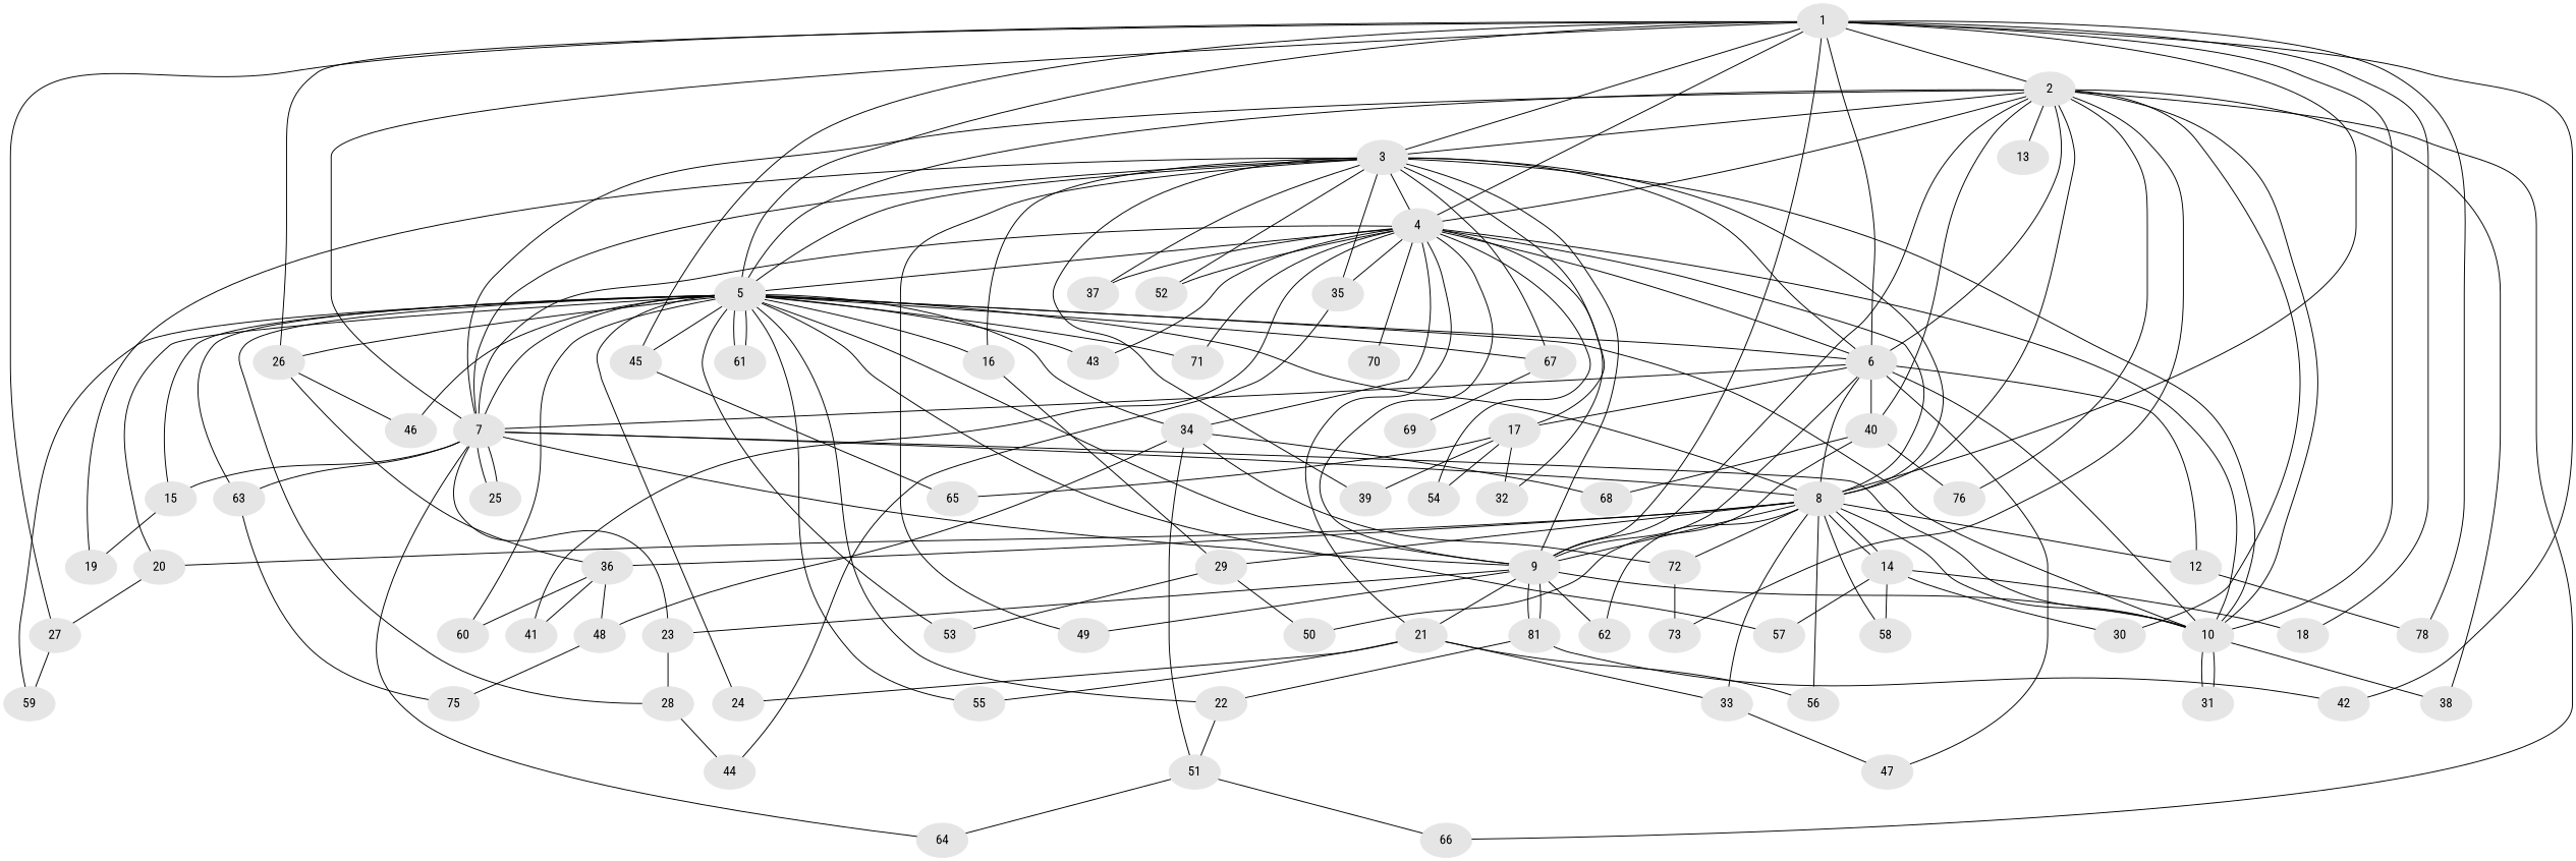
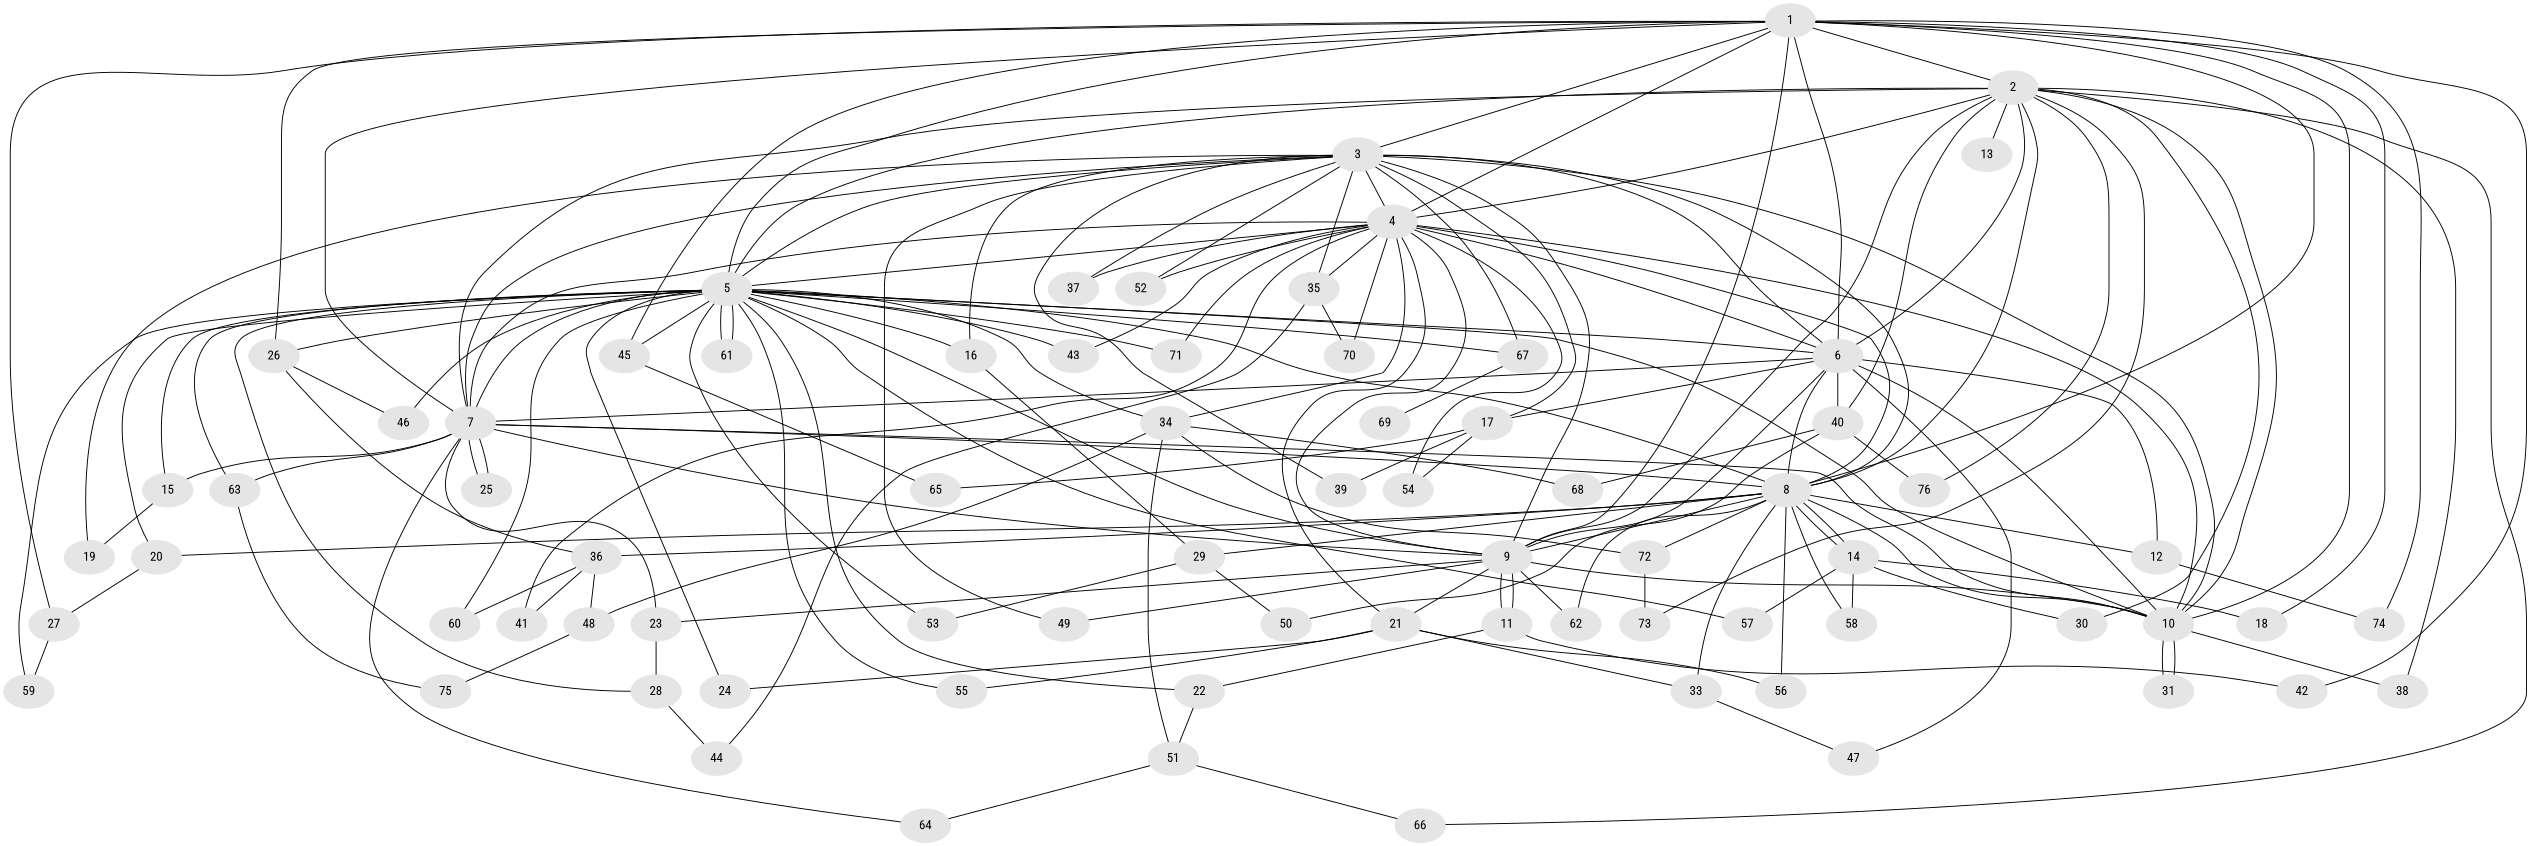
  graph {
    fontname="Roboto Condensed"
    node [color=gray90 fontname="Roboto Condensed" style=filled]
    edge [fontname="Roboto Condensed"]
    1
    2
    3
    4
    5
    6
    7
    8
    9
    10
    18
    26
    27
    42
    45
-   74 [label=78]
+   74
    13
    30
    38
    40
    66
    73
    76
    16
    17
    19
    35
    37
    39
    49
    52
    67
    21
-   32
    34
    41
    43
    54
    70
    71
    15
    20
    22
    24
    28
    46
    53
    55
    57
    59
    60
    61
    63
    12
    47
    23
    25
    64
    14
    29
    33
    36
    56
    58
    62
    72
-   11 [label=81]
+   11
    31
    65
    50
    68
    44
    69
    51
    48
    75
    1 -- 2
    1 -- 3
    1 -- 4
    1 -- 5
    1 -- 6
    1 -- 7
    1 -- 8
    1 -- 9
    1 -- 10
    1 -- 18
    1 -- 26
    1 -- 27
    1 -- 42
    1 -- 45
    1 -- 74
-   2 -- 3
    2 -- 4
    2 -- 5
    2 -- 6
    2 -- 7
    2 -- 8
    2 -- 9
    2 -- 10
    2 -- 13
    2 -- 30
    2 -- 38
    2 -- 40
    2 -- 66
    2 -- 73
    2 -- 76
    3 -- 4
    3 -- 5
    3 -- 6
    3 -- 7
    3 -- 8
    3 -- 9
    3 -- 10
    3 -- 16
    3 -- 17
    3 -- 19
    3 -- 35
    3 -- 37
    3 -- 39
    3 -- 49
    3 -- 52
    3 -- 67
    4 -- 5
    4 -- 6
    4 -- 7
    4 -- 8
    4 -- 9
    4 -- 10
    4 -- 35
    4 -- 37
    4 -- 52
    4 -- 21
-   4 -- 32
    4 -- 34
    4 -- 41
    4 -- 43
    4 -- 54
    4 -- 70
    4 -- 71
    5 -- 6
    5 -- 7
    5 -- 8
    5 -- 9
    5 -- 10
    5 -- 26
    5 -- 45
    5 -- 16
    5 -- 67
    5 -- 34
    5 -- 43
    5 -- 71
    5 -- 15
    5 -- 20
    5 -- 22
    5 -- 24
    5 -- 28
    5 -- 46
    5 -- 53
    5 -- 55
    5 -- 57
    5 -- 59
    5 -- 60
    5 -- 61
    5 -- 61
    5 -- 63
    6 -- 7
    6 -- 8
    6 -- 9
    6 -- 10
    6 -- 40
    6 -- 17
    6 -- 12
    6 -- 47
    7 -- 8
    7 -- 9
    7 -- 10
    7 -- 15
    7 -- 63
    7 -- 23
    7 -- 25
    7 -- 25
    7 -- 64
    8 -- 9
    8 -- 10
    8 -- 20
    8 -- 12
    8 -- 14
    8 -- 14
    8 -- 29
    8 -- 33
    8 -- 36
    8 -- 56
    8 -- 58
    8 -- 62
    8 -- 72
    9 -- 10
    9 -- 49
    9 -- 21
    9 -- 23
    9 -- 62
    9 -- 11
    9 -- 11
    10 -- 38
    10 -- 31
    10 -- 31
    26 -- 46
    26 -- 36
    27 -- 59
    45 -- 65
    40 -- 76
    40 -- 50
    40 -- 68
    16 -- 29
    17 -- 39
-   17 -- 32
    17 -- 54
    17 -- 65
+   35 -- 70
    35 -- 44
    67 -- 69
    21 -- 24
    21 -- 55
    21 -- 33
    21 -- 56
    34 -- 72
    34 -- 68
    34 -- 51
    34 -- 48
    15 -- 19
    20 -- 27
    22 -- 51
    28 -- 44
    63 -- 75
    12 -- 74
    23 -- 28
    14 -- 18
    14 -- 30
    14 -- 57
    14 -- 58
    29 -- 53
    29 -- 50
    33 -- 47
    36 -- 41
    36 -- 60
    36 -- 48
    72 -- 73
    11 -- 42
    11 -- 22
    51 -- 66
    51 -- 64
    48 -- 75
  }
